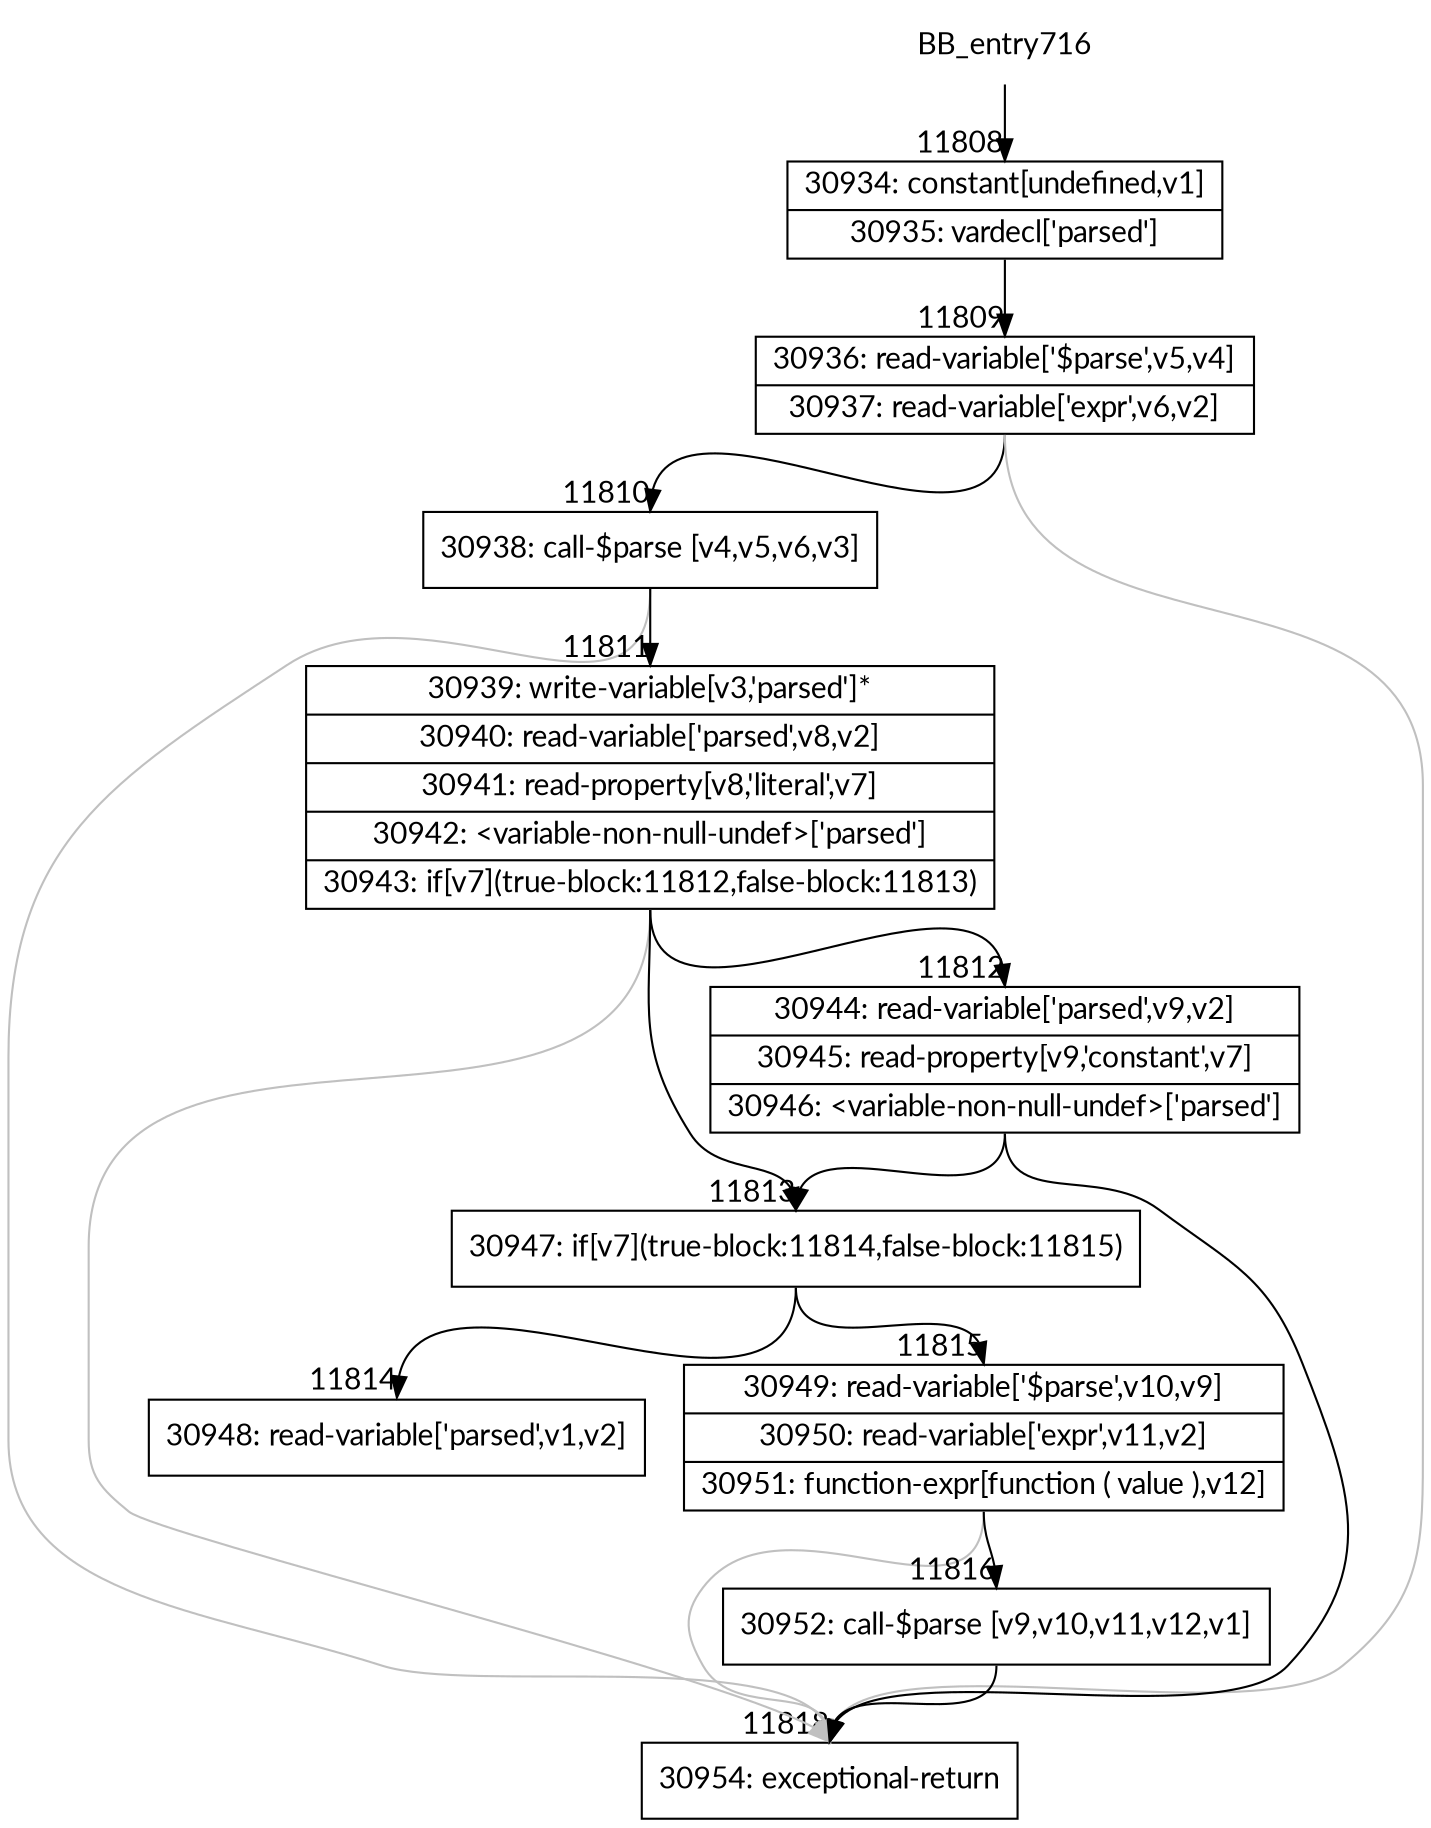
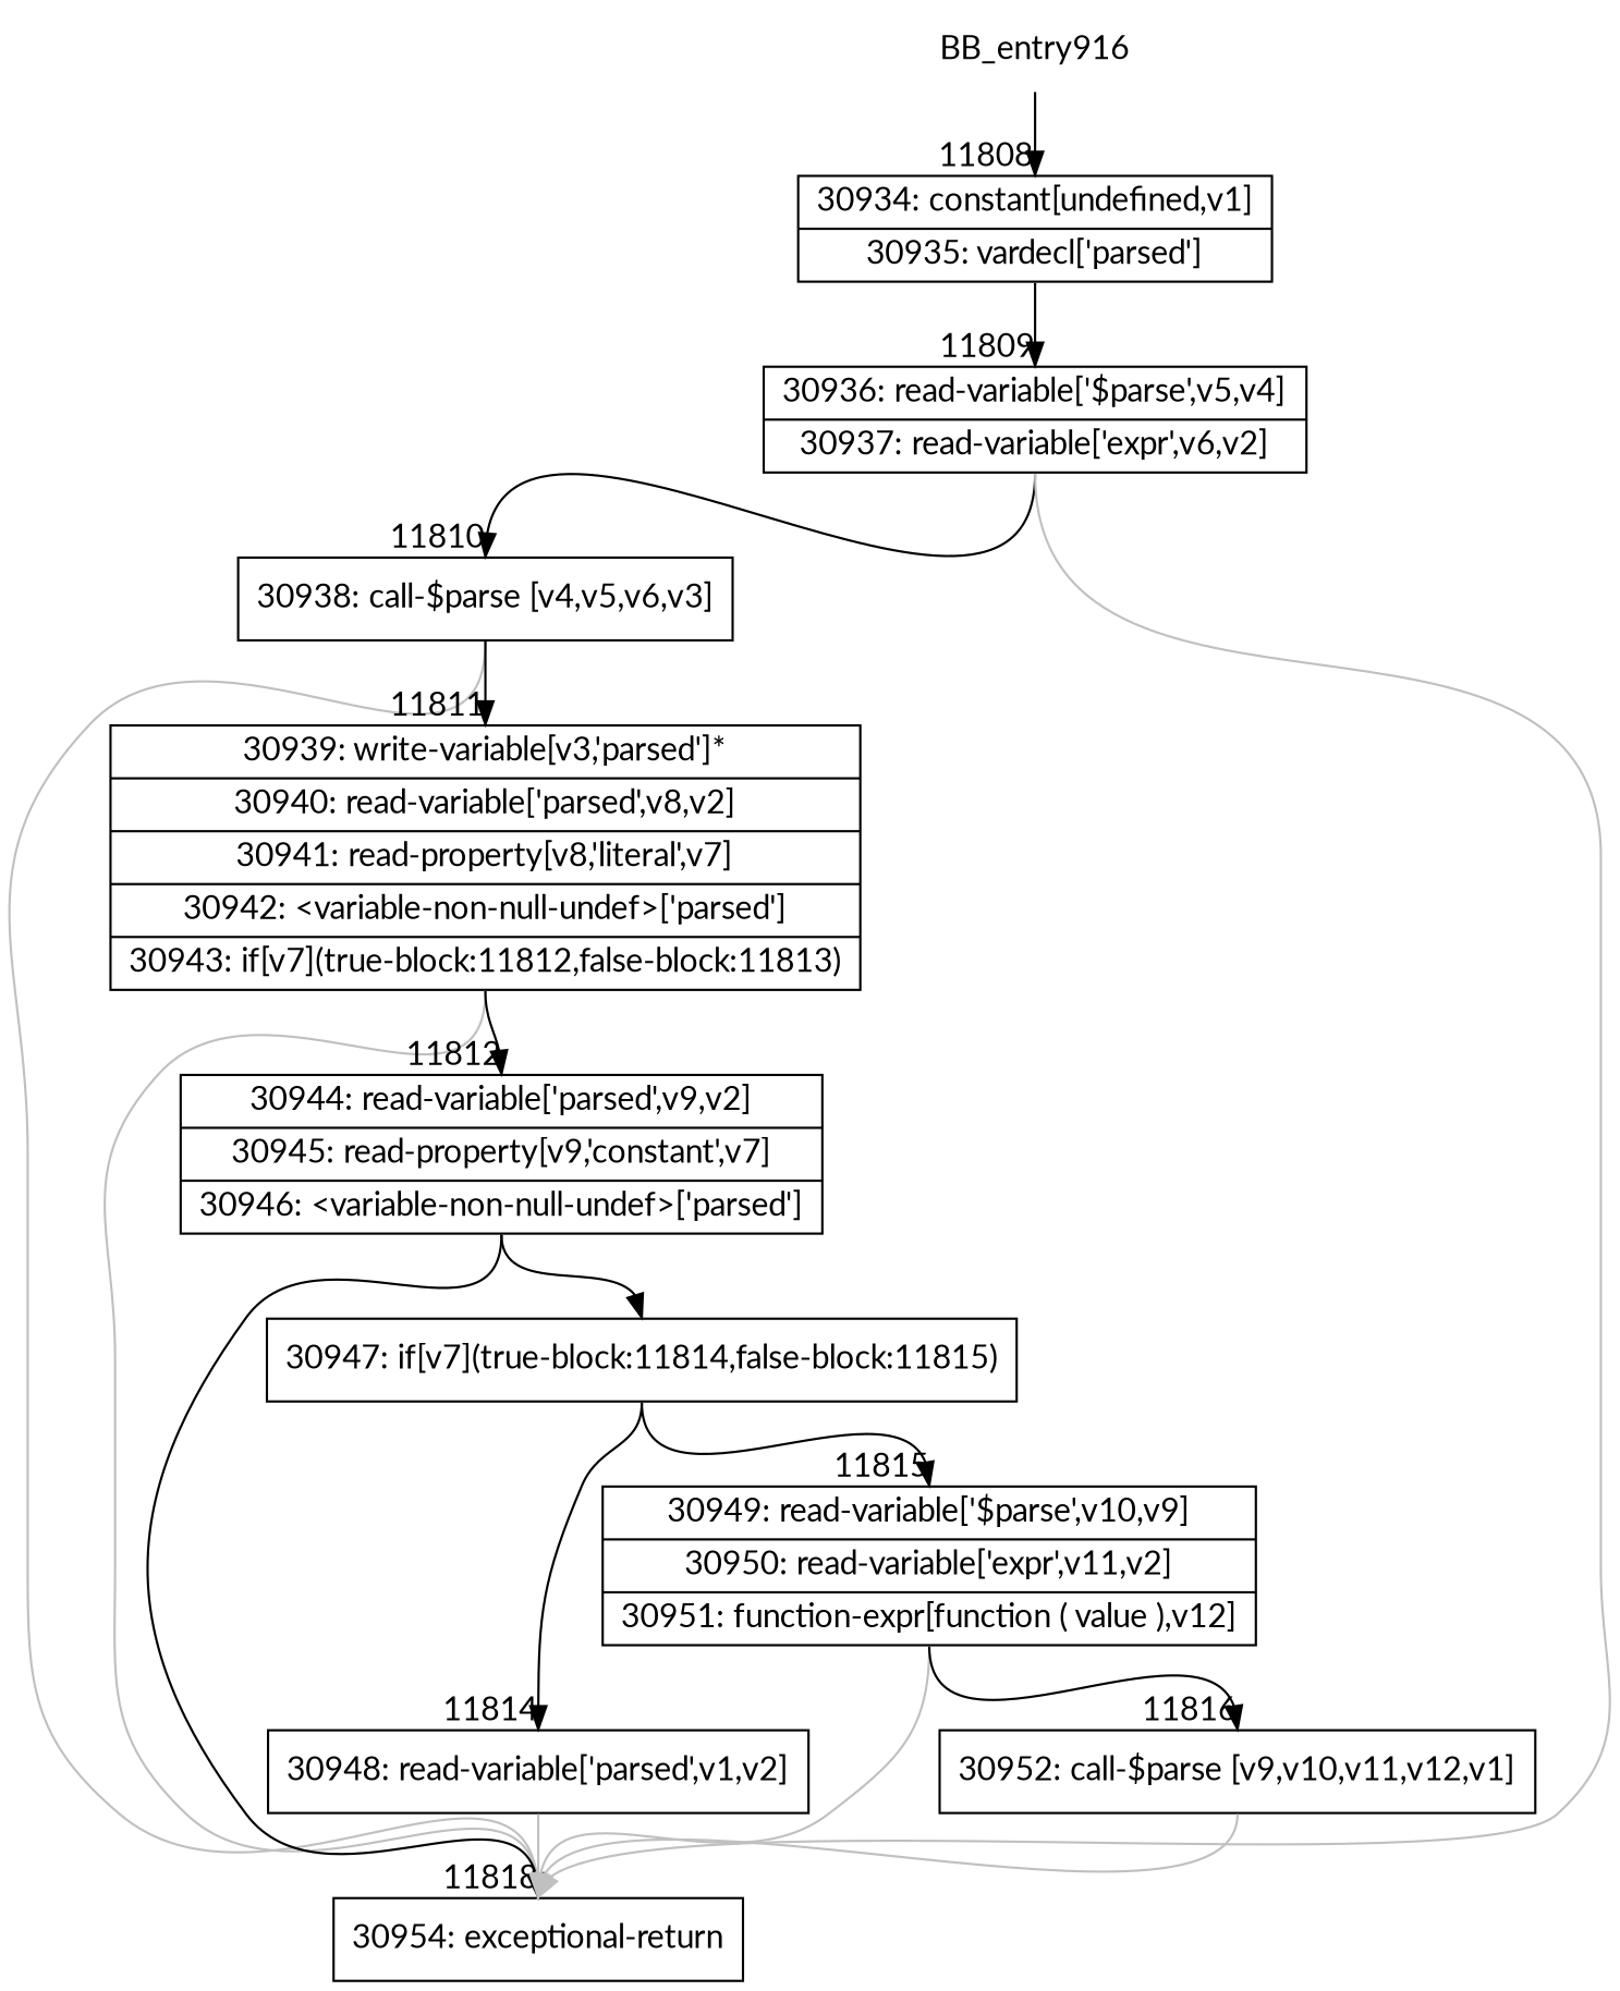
  digraph {
    fontname=Lato
    rankdir=TD
    node [fontname=Lato shape=record]
    edge [fontname=Lato headport=n tailport=s]
-   BB_entry916 [shape=none label=BB_entry716]
+   BB_entry916 [shape=none]
    n2 [label="{30934: constant[undefined,v1]|30935: vardecl['parsed']}"]
    n3 [label="{30936: read-variable['$parse',v5,v4]|30937: read-variable['expr',v6,v2]}"]
    n4 [label="{30938: call-$parse [v4,v5,v6,v3]}"]
    n5 [label="{30954: exceptional-return}"]
    n6 [label="{30939: write-variable[v3,'parsed']*|30940: read-variable['parsed',v8,v2]|30941: read-property[v8,'literal',v7]|30942: \<variable-non-null-undef\>['parsed']|30943: if[v7](true-block:11812,false-block:11813)}"]
    n7 [label="{30947: if[v7](true-block:11814,false-block:11815)}"]
    n8 [label="{30944: read-variable['parsed',v9,v2]|30945: read-property[v9,'constant',v7]|30946: \<variable-non-null-undef\>['parsed']}"]
    n9 [label="{30948: read-variable['parsed',v1,v2]}"]
    n10 [label="{30949: read-variable['$parse',v10,v9]|30950: read-variable['expr',v11,v2]|30951: function-expr[function ( value ),v12]}"]
    n11 [label="{30952: call-$parse [v9,v10,v11,v12,v1]}"]
    BB_entry916 -> n2 [headlabel="    11808"]
    n2 -> n3 [headlabel="      11809"]
    n3 -> n4 [headlabel="      11810"]
    n3 -> n5 [color=gray headlabel="      11818"]
    n4 -> n5 [color=gray]
    n4 -> n6 [headlabel="      11811"]
    n6 -> n5 [color=gray]
-   n6 -> n7 [headlabel="      11813"]
    n6 -> n8 [headlabel="      11812"]
    n7 -> n9 [headlabel="      11814"]
    n7 -> n10 [headlabel="      11815"]
    n8 -> n5 [color=black]
    n8 -> n7
+   n9 -> n5 [color=gray]
    n10 -> n5 [color=gray]
    n10 -> n11 [headlabel="      11816"]
-   n11 -> n5 [color=black]
+   n11 -> n5 [color=gray]
  }
